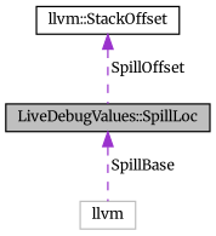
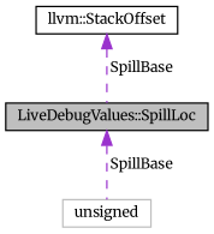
  digraph {
    fontname=Merriweather
    node [color=black fontname=Merriweather fontsize=10 shape=record]
    edge [color=darkorchid3 dir=back fontname=Merriweather fontsize=10 labelfontname=Helvetica labelfontsize=10 style=dashed]
    n1 [fillcolor=grey75 fontcolor=black height=0.2 label="LiveDebugValues::SpillLoc" style=filled width=0.4]
-   n2 [color=grey75 height=0.2 label=llvm width=0.4]
+   n2 [color=grey75 height=0.2 label=unsigned width=0.4]
    n3 [height=0.2 label="llvm::StackOffset" width=0.4]
    n1 -> n2 [label=" SpillBase"]
-   n3 -> n1 [label=" SpillOffset"]
+   n3 -> n1 [label=" SpillBase"]
  }
